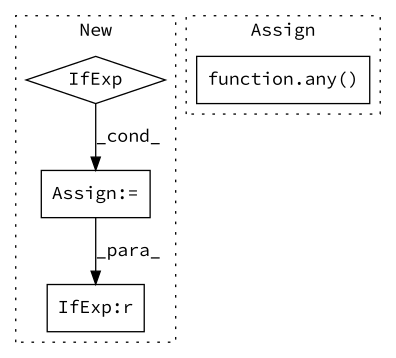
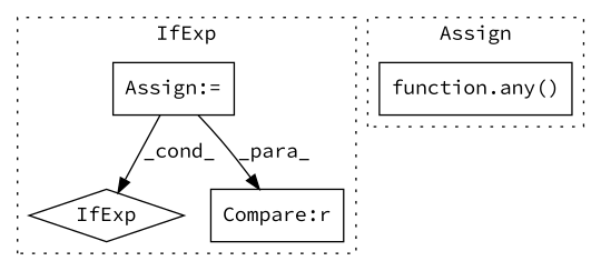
  digraph {
    fontname="Source Code Pro"
    node [fontname="Source Code Pro" shape=box]
    edge [fontname="Source Code Pro"]
    n1 [a=51 l="4,6" label=IfExp s="3943,3968" shape=diamond]
    n2 [a=68 l=3 label="Assign:=" s=3440]
-   n3 [a=40 l=21 label="IfExp:r" s=3473]
+   n3 [a=40 l=21 label="Compare:r" s=3473]
    n4 [a=75 l="4,1" label="function.any()" s="3319,3367"]
    subgraph cluster_1 {
-     label=New
+     label=IfExp
      style=dotted
      n1
      n2
      n3
    }
    subgraph cluster_2 {
      label=Assign
      style=dotted
      n4
    }
-   n1 -> n2 [label=_cond_]
+   n2 -> n1 [label=_cond_]
    n2 -> n3 [label=_para_]
  }
